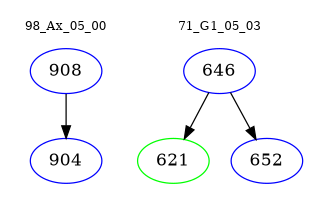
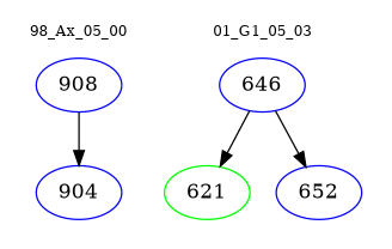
  digraph {
    node [color=blue]
    edge [color=black]
    n1 [label=908]
    n2 [label=904]
    n3 [label=646]
    n4 [color=green label=621]
    n5 [label=652]
    subgraph cluster_1 {
      color=white
      fontsize=10
      label="98_Ax_05_00"
      n1
      n2
    }
    subgraph cluster_2 {
      color=white
      fontsize=10
-     label="71_G1_05_03"
+     label="01_G1_05_03"
      n3
      n4
      n5
    }
    n1 -> n2
    n3 -> n4
    n3 -> n5
  }
